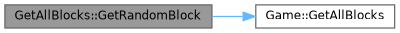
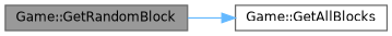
  digraph {
    rankdir=LR
    node [fontname=Helvetica fontsize=10 shape=box style=filled]
-   n1 [color=gray40 fillcolor=grey60 fontcolor=black height=0.2 label="GetAllBlocks::GetRandomBlock" width=0.4]
+   n1 [color=gray40 fillcolor=grey60 fontcolor=black height=0.2 label="Game::GetRandomBlock" width=0.4]
    n2 [color=grey40 fillcolor=white height=0.2 label="Game::GetAllBlocks" width=0.4]
    n1 -> n2 [color=steelblue1 fontname=Helvetica fontsize=10 labelfontname=Helvetica labelfontsize=10 style=solid]
  }
